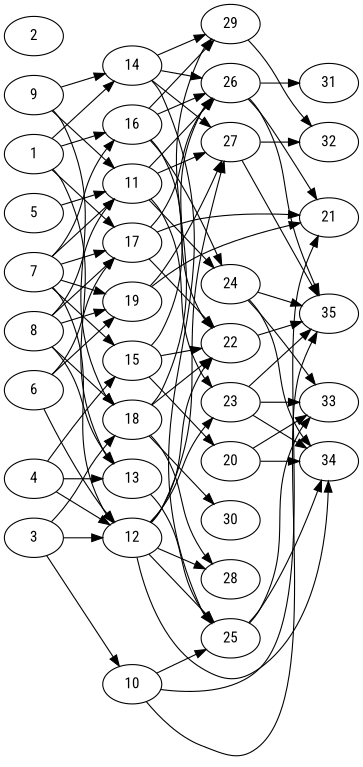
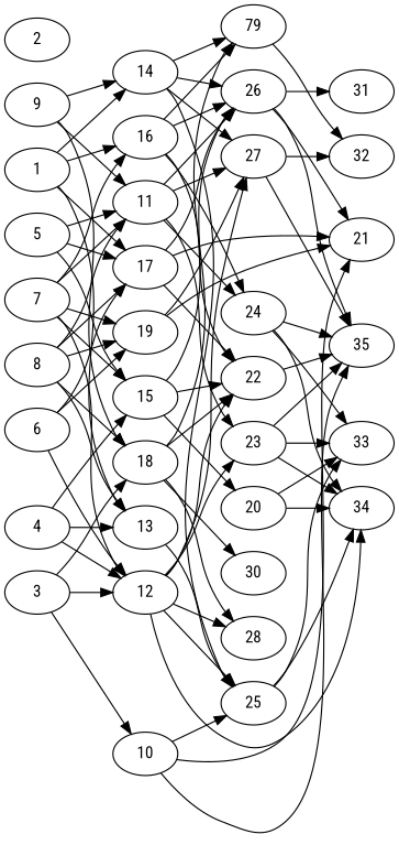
  digraph {
    fontname="Roboto Condensed"
    rankdir=LR
    node [alpha=0.04 fontname="Roboto Condensed"]
    edge [fontname="Roboto Condensed"]
    1 [expect_size=28975104]
    13 [alpha=0.08 expect_size=45214720]
    14 [alpha=0.20 expect_size=51038208]
    16 [alpha=0.14 expect_size=8753152]
    17 [alpha=0.18 expect_size=17798144]
    25 [alpha=0.05 expect_size=10927104]
    26 [alpha=0.08 expect_size=20670464]
    27 [alpha=0.07 expect_size=6455296]
-   29 [alpha=0.07 expect_size=27675648]
+   29 [alpha=0.07 expect_size=27675648 label=79]
    24 [alpha=0.07 expect_size=11138048]
    22 [alpha=0.01 expect_size=39779328]
    21 [alpha=0.08 expect_size=11423744]
    33 [alpha=0.01 expect_size=7134208]
    34 [alpha=0.13 expect_size=17610752]
    35 [alpha=0.17 expect_size=33810432]
    31 [alpha=0.11 expect_size=32200704]
    32 [alpha=0.08 expect_size=51244032]
    2 [alpha=0.20 expect_size=33090560]
    3 [alpha=0.02 expect_size=28611584]
    10 [alpha=0.05 expect_size=50077696]
    12 [alpha=0.19 expect_size=46083072]
    18 [alpha=0.11 expect_size=20308992]
    23 [expect_size=38389760]
    28 [alpha=0.01 expect_size=49866752]
    30 [alpha=0.13 expect_size=16526336]
    4 [alpha=0.12 expect_size=50750464]
    15 [expect_size=32357376]
    20 [alpha=0.07 expect_size=46966784]
    5 [alpha=0.10 expect_size=43074560]
    11 [alpha=0.12 expect_size=37041152]
    6 [expect_size=15723520]
    19 [alpha=0.15 expect_size=11360256]
    7 [alpha=0.01 expect_size=43835392]
    8 [alpha=0.16 expect_size=38486016]
    9 [alpha=0.15 expect_size=35986432]
    1 -> 13
    1 -> 14
    1 -> 16
    1 -> 17
    13 -> 25
    14 -> 25
    14 -> 26
    14 -> 27
    14 -> 29
    16 -> 26
    16 -> 29
    16 -> 24
    16 -> 22
    17 -> 26
    17 -> 22
    17 -> 21
    25 -> 33
    25 -> 34
    26 -> 21
    26 -> 35
    26 -> 31
    27 -> 35
    27 -> 32
    29 -> 32
    24 -> 33
    24 -> 34
    24 -> 35
    22 -> 35
    3 -> 10
    3 -> 12
    3 -> 18
    10 -> 25
    10 -> 21
    10 -> 35
    12 -> 25
    12 -> 27
    12 -> 22
    12 -> 34
    12 -> 23
    12 -> 28
    18 -> 29
    18 -> 22
    18 -> 28
    18 -> 30
    23 -> 33
    23 -> 34
    23 -> 35
    4 -> 13
    4 -> 12
    4 -> 15
    15 -> 26
    15 -> 22
    15 -> 20
    20 -> 33
    20 -> 34
-   7 -> 17
+   5 -> 17
+   5 -> 15
    5 -> 11
    11 -> 26
    11 -> 27
    11 -> 24
    11 -> 23
    6 -> 17
    6 -> 12
    6 -> 19
    19 -> 27
    19 -> 21
    7 -> 16
    7 -> 12
    7 -> 15
    7 -> 11
    7 -> 19
    8 -> 13
    8 -> 17
    8 -> 18
    8 -> 11
    8 -> 19
    9 -> 14
    9 -> 18
    9 -> 11
  }
